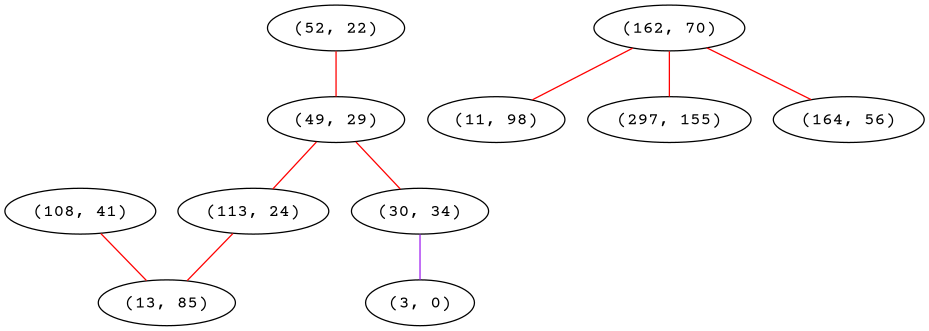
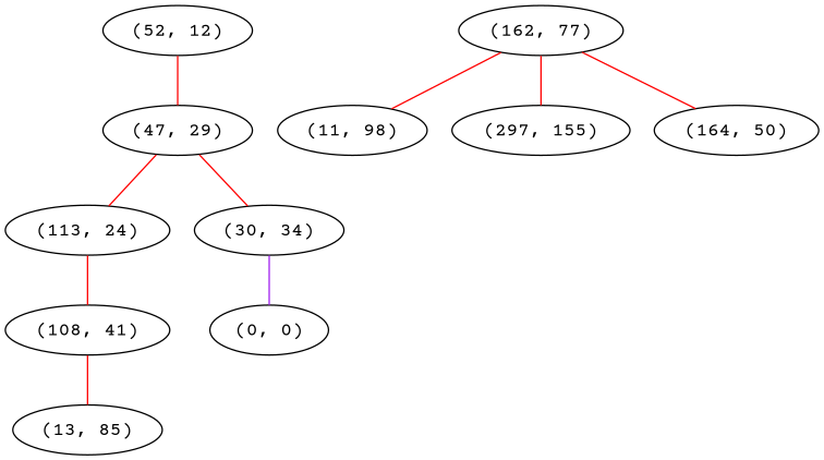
  graph {
    fontname="Courier Prime"
    node [fontname="Courier Prime"]
    edge [color=red fontname="Courier Prime" weight=1]
    n1 [label="(113, 24)"]
    "(108, 41)"
-   "(162, 70)"
+   "(162, 70)" [label="(162, 77)"]
    "(11, 98)"
    "(297, 155)"
-   "(164, 50)" [label="(164, 56)"]
-   "(52, 22)"
-   "(49, 29)"
+   "(164, 50)"
+   "(52, 22)" [label="(52, 12)"]
+   "(49, 29)" [label="(47, 29)"]
    "(30, 34)"
-   "(0, 0)" [label="(3, 0)"]
+   "(0, 0)"
    "(13, 85)"
-   n1 -- "(13, 85)"
+   n1 -- "(108, 41)"
    "(108, 41)" -- "(13, 85)"
    "(162, 70)" -- "(11, 98)"
    "(162, 70)" -- "(297, 155)"
    "(162, 70)" -- "(164, 50)"
    "(52, 22)" -- "(49, 29)"
    "(49, 29)" -- n1
    "(49, 29)" -- "(30, 34)"
    "(30, 34)" -- "(0, 0)" [color=purple weight=4]
  }
